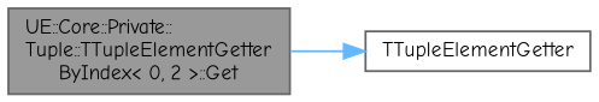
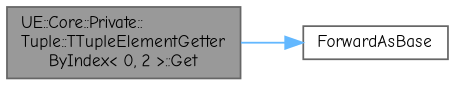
  digraph {
    rankdir=LR
    fontname="Comic Neue"
    node [fontname="Comic Neue" fontsize=10 shape=box style=filled]
    n1 [color=gray40 fillcolor=grey60 fontcolor=black height=0.2 label="UE::Core::Private::\lTuple::TTupleElementGetter\lByIndex\< 0, 2 \>::Get" width=0.4]
-   n2 [color=grey40 fillcolor=white height=0.2 label=TTupleElementGetter width=0.4]
+   n2 [color=grey40 fillcolor=white height=0.2 label=ForwardAsBase width=0.4]
    n1 -> n2 [color=steelblue1 fontname="Comic Neue" fontsize=10 labelfontname=Helvetica labelfontsize=10 style=solid]
  }
